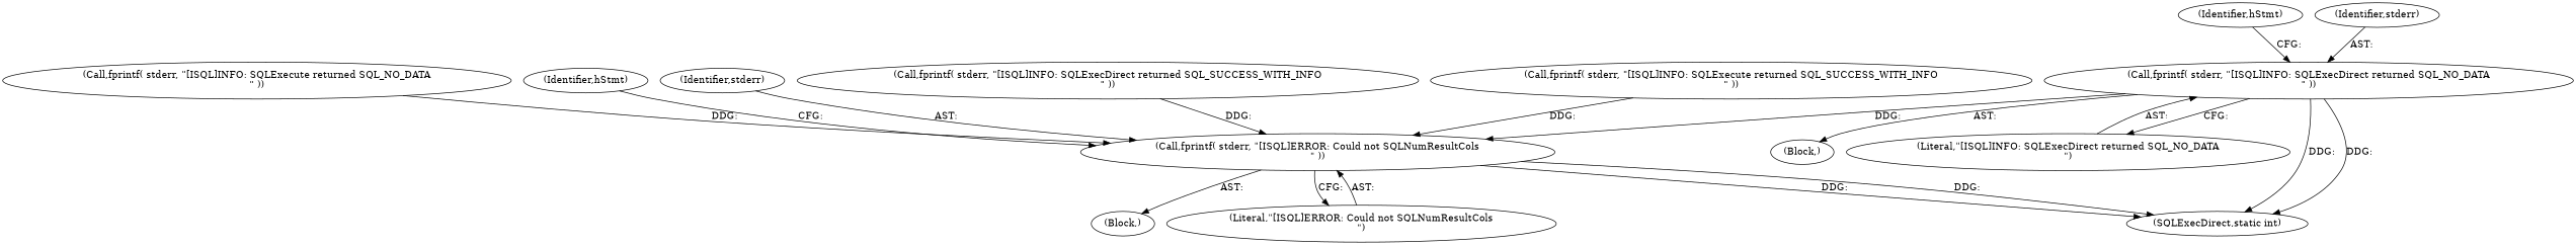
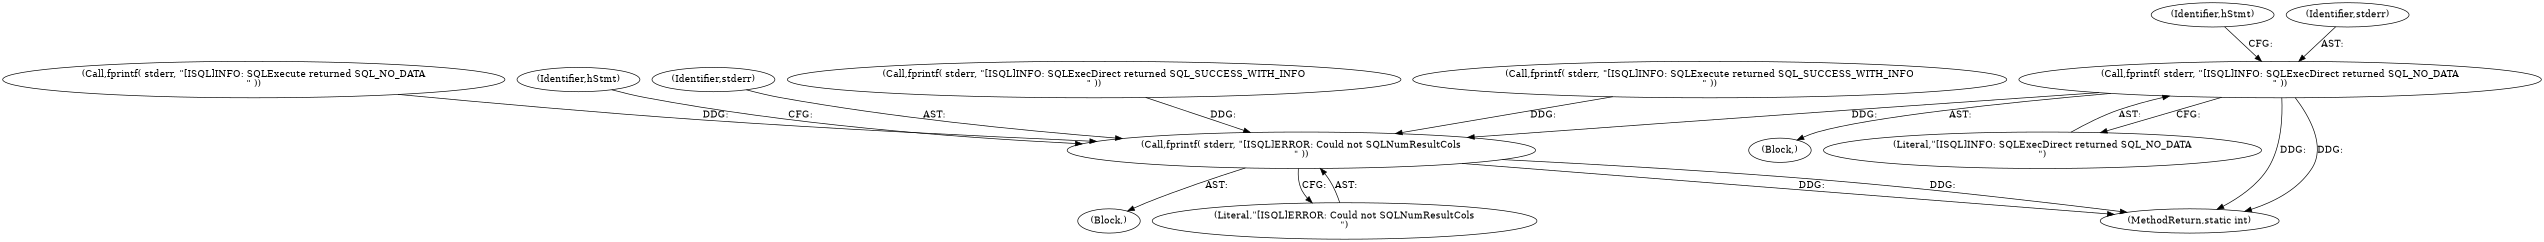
  digraph {
    n1 [label="(Call,fprintf( stderr, \"[ISQL]INFO: SQLExecDirect returned SQL_NO_DATA\n\" ))"]
    n2 [label="(Call,fprintf( stderr, \"[ISQL]ERROR: Could not SQLNumResultCols\n\" ))"]
    n3 [label="(Block,)"]
-   n4 [label="(SQLExecDirect,static int)"]
+   n4 [label="(MethodReturn,static int)"]
    n5 [label="(Literal,\"[ISQL]INFO: SQLExecDirect returned SQL_NO_DATA\n\")"]
    n6 [label="(Block,)"]
    n7 [label="(Literal,\"[ISQL]ERROR: Could not SQLNumResultCols\n\")"]
    n8 [label="(Call,fprintf( stderr, \"[ISQL]INFO: SQLExecute returned SQL_NO_DATA\n\" ))"]
    n9 [label="(Identifier,hStmt)"]
    n10 [label="(Identifier,hStmt)"]
    n11 [label="(Identifier,stderr)"]
    n12 [label="(Identifier,stderr)"]
    n13 [label="(Call,fprintf( stderr, \"[ISQL]INFO: SQLExecDirect returned SQL_SUCCESS_WITH_INFO\n\" ))"]
    n14 [label="(Call,fprintf( stderr, \"[ISQL]INFO: SQLExecute returned SQL_SUCCESS_WITH_INFO\n\" ))"]
    n1 -> n2 [label="DDG: "]
    n1 -> n3 [label="AST: "]
    n1 -> n4 [label="DDG: "]
    n1 -> n4 [label="DDG: "]
    n1 -> n5 [label="CFG: "]
    n2 -> n4 [label="DDG: "]
    n2 -> n4 [label="DDG: "]
    n2 -> n6 [label="AST: "]
    n2 -> n7 [label="CFG: "]
    n5 -> n1 [label="AST: "]
    n7 -> n2 [label="AST: "]
    n8 -> n2 [label="DDG: "]
    n9 -> n2 [label="CFG: "]
    n10 -> n1 [label="CFG: "]
    n11 -> n1 [label="AST: "]
    n12 -> n2 [label="AST: "]
    n13 -> n2 [label="DDG: "]
    n14 -> n2 [label="DDG: "]
  }
